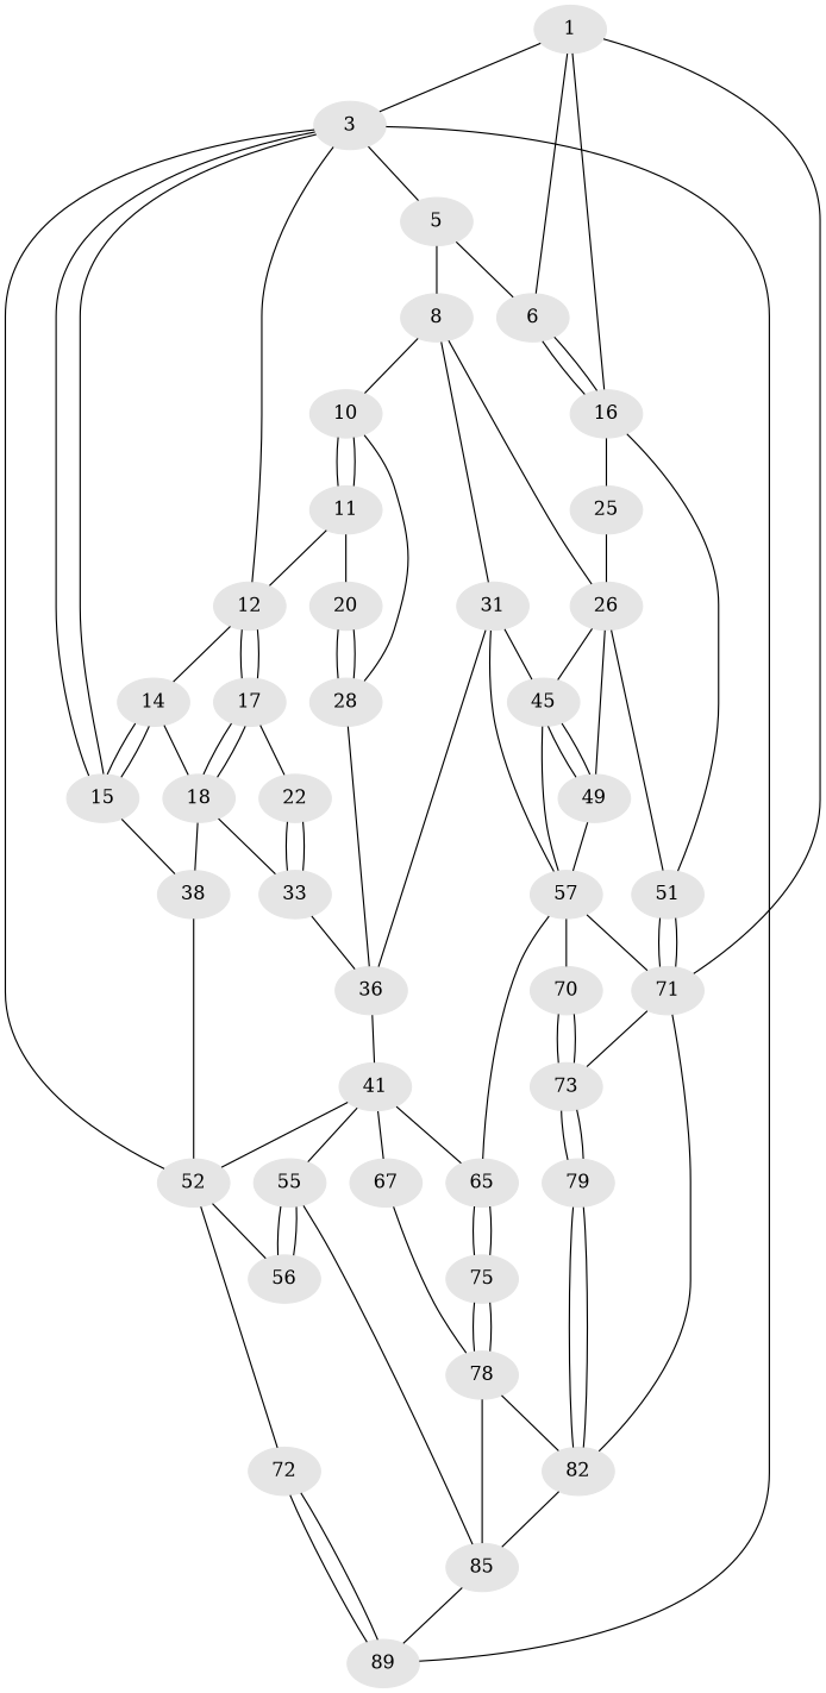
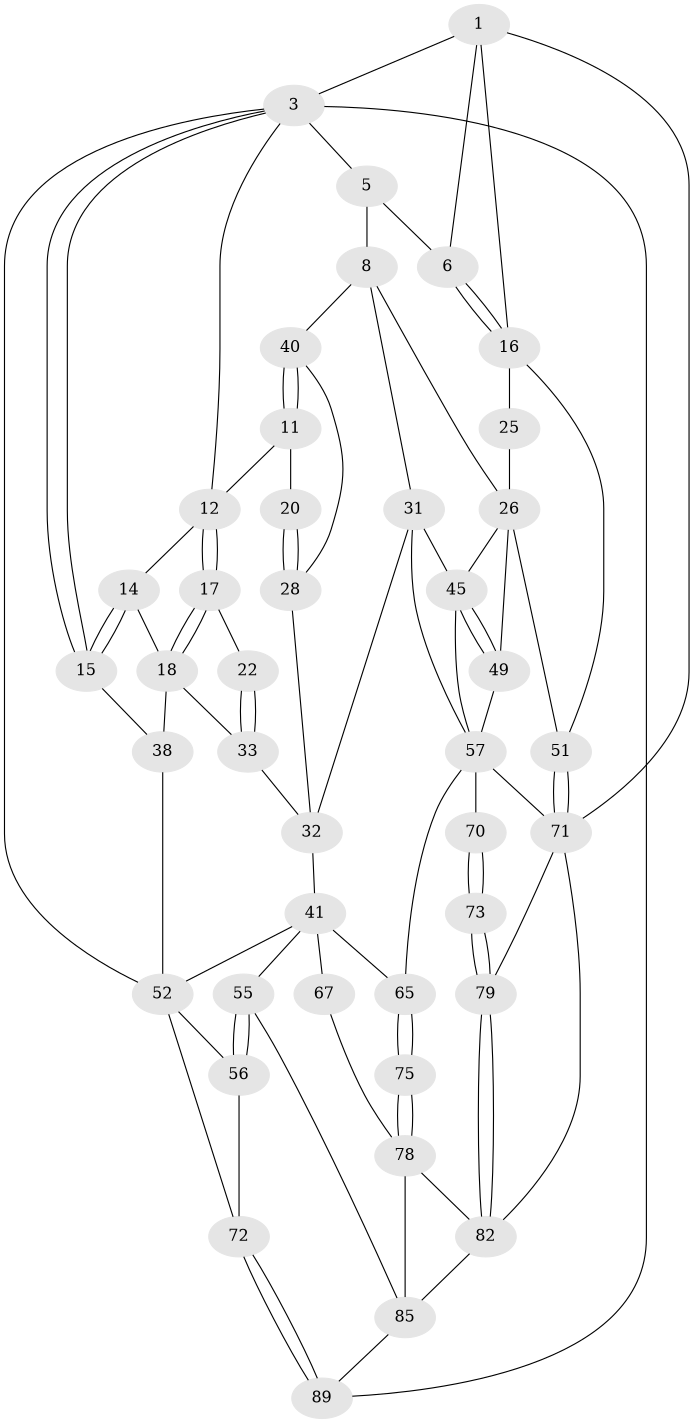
  graph {
    node [color=gray90 style=filled]
    1 [super="+2"]
    3 [super="+4+62"]
    6
    16 [super="+24"]
    71 [super="+76"]
    5 [super="+7"]
    12 [super="+13"]
    15
    52 [super="+61+53"]
    89
    25
    51
    n13 [label=79]
    82 [super="+83"]
    8 [super="+27+9"]
    14
    17
    38 [super="+39"]
    56
    72
-   10 [super="+23"]
+   10 [super="+23" label=40]
    26 [super="+44"]
    31 [super="+32"]
    11 [super="+19"]
    28 [super="+30"]
    45 [super="+46"]
    49
-   36 [super="+37"]
+   36 [super="+37" label=32]
    57 [super="+60+58"]
    20
    18 [super="+34"]
    22
    33 [super="+35"]
    41 [super="+66+42"]
    65
    70
    55
    67
    85 [super="+86"]
    75
    78 [super="+79+84"]
    73
    1 -- 3 [weight=2]
    1 -- 6
    1 -- 16 [weight=2]
    1 -- 71
    3 -- 5
    3 -- 12
    3 -- 15
    3 -- 15
    3 -- 52
    3 -- 89
    6 -- 16
    6 -- 16
    16 -- 25
    16 -- 51
-   71 -- 73
+   71 -- n13
    71 -- 82
    5 -- 6
    5 -- 8
    12 -- 14
    12 -- 17
    12 -- 17
    15 -- 38
    52 -- 56
    52 -- 72
    25 -- 26 [weight=2]
    51 -- 71
    51 -- 71
    n13 -- 82
    n13 -- 82
    82 -- 85
    8 -- 10
    8 -- 26
    8 -- 31
    14 -- 15
    14 -- 15
    14 -- 18
    17 -- 18
    17 -- 18
    17 -- 22
    38 -- 52
+   56 -- 72
    72 -- 89
    72 -- 89
    10 -- 11 [weight=2]
    10 -- 11
    10 -- 28
    26 -- 51
    26 -- 45
    26 -- 49
    31 -- 45
    31 -- 36
    31 -- 57
    11 -- 12
    11 -- 20
    28 -- 36
    45 -- 49
    45 -- 49
    45 -- 57
    49 -- 57
    36 -- 41
    57 -- 71
    57 -- 65
    57 -- 70 [weight=2]
    20 -- 28
    20 -- 28
    18 -- 38
    18 -- 33
    22 -- 33
    22 -- 33
    33 -- 36
    41 -- 52
    41 -- 65
    41 -- 55
    41 -- 67 [weight=2]
    65 -- 75
    65 -- 75
    70 -- 73
    70 -- 73
    55 -- 56
    55 -- 56
    55 -- 85
    67 -- 78
    85 -- 89
    75 -- 78
    75 -- 78
    78 -- 82
    78 -- 85 [weight=2]
    73 -- n13
    73 -- n13
  }
